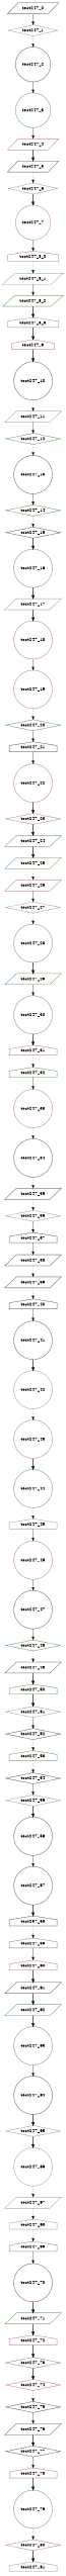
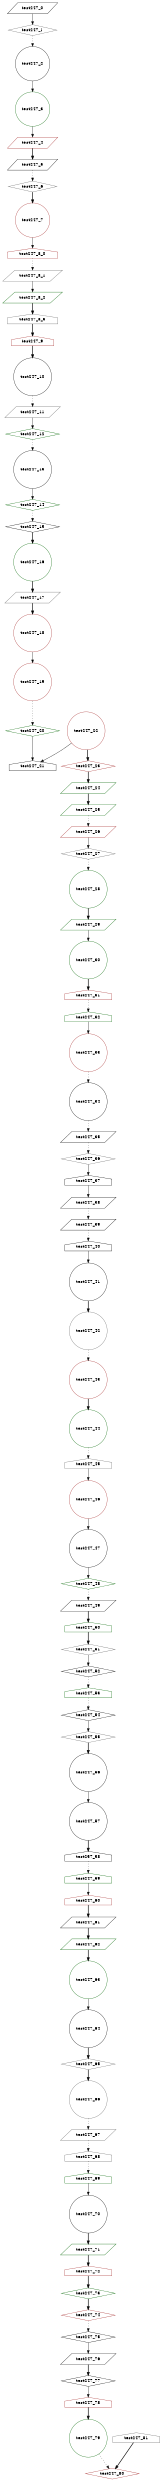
  digraph {
    node [color=black shape=circle]
    edge [style=bold]
    test247_0 [shape=parallelogram]
    test247_1 [color=gray40 shape=diamond]
    test247_2
    test247_3 [color=darkgreen]
    test247_4 [color=brown shape=parallelogram]
    test247_5 [shape=parallelogram]
    test247_6 [color=gray40 shape=diamond]
    test247_7 [color=brown]
    test247_8_0 [color=brown shape=house]
    test247_8_1 [color=gray40 shape=parallelogram]
    test247_8_2 [color=darkgreen shape=parallelogram]
    test247_8_3 [color=gray40 shape=house]
    test247_9 [color=brown shape=house]
    test247_10
    test247_11 [color=gray40 shape=parallelogram]
    test247_12 [color=darkgreen shape=diamond]
    test247_13
    test247_14 [color=darkgreen shape=diamond]
    test247_15 [shape=diamond]
    test247_16 [color=darkgreen]
    test247_17 [color=gray40 shape=parallelogram]
    test247_18 [color=brown]
    test247_19 [color=brown]
    test247_20 [color=darkgreen shape=diamond]
    test247_21 [shape=house]
    test247_22 [color=brown]
    test247_23 [color=brown shape=diamond]
    test247_24 [color=darkgreen shape=parallelogram]
    test247_25 [color=darkgreen shape=parallelogram]
    test247_26 [color=brown shape=parallelogram]
    test247_27 [color=gray40 shape=diamond]
    test247_28 [color=darkgreen]
    test247_29 [color=darkgreen shape=parallelogram]
    test247_30 [color=darkgreen]
    test247_31 [color=brown shape=house]
    test247_32 [color=darkgreen shape=house]
    test247_33 [color=brown]
    test247_34
    test247_35 [shape=parallelogram]
    test247_36 [color=gray40 shape=diamond]
    test247_37 [shape=house]
    test247_38 [shape=parallelogram]
    test247_39 [shape=parallelogram]
    test247_40 [shape=house]
    test247_41
    test247_42 [color=gray40]
    test247_43 [color=brown]
    test247_44 [color=darkgreen]
    test247_45 [color=gray40 shape=house]
    test247_46 [color=brown]
    test247_47
    test247_48 [color=darkgreen shape=diamond]
    test247_49 [shape=parallelogram]
    test247_50 [color=darkgreen shape=house]
    test247_51 [color=gray40 shape=diamond]
    test247_52 [shape=diamond]
    test247_53 [color=darkgreen shape=house]
    test247_54 [shape=diamond]
    test247_55 [color=gray40 shape=diamond]
    test247_56
    test247_57
    n62 [label=test257_58 shape=house]
    test247_59 [color=darkgreen shape=house]
    test247_60 [color=brown shape=house]
    test247_61 [shape=parallelogram]
    test247_62 [color=darkgreen shape=parallelogram]
    test247_63 [color=darkgreen]
    test247_64
    test247_65 [color=gray40 shape=diamond]
    test247_66 [color=gray40]
    test247_67 [color=gray40 shape=parallelogram]
    test247_68 [color=gray40 shape=house]
    test247_69 [color=darkgreen shape=house]
    test247_70
    test247_71 [color=darkgreen shape=parallelogram]
    test247_72 [color=brown shape=house]
    test247_73 [color=darkgreen shape=diamond]
    test247_74 [color=brown shape=diamond]
    test247_75 [shape=diamond]
    test247_76 [shape=parallelogram]
    test247_77 [shape=diamond]
    test247_78 [color=brown shape=house]
    test247_79 [color=darkgreen]
    test247_80 [color=brown shape=diamond]
    test247_81 [color=gray40 shape=house]
    test247_0 -> test247_1 [style=solid]
    test247_1 -> test247_2 [style=dotted]
    test247_2 -> test247_3 [style=solid]
    test247_3 -> test247_4 [style=solid]
    test247_4 -> test247_5
    test247_5 -> test247_6 [style=dotted]
    test247_6 -> test247_7
    test247_7 -> test247_8_0 [style=solid]
    test247_8_0 -> test247_8_1 [style=dotted]
    test247_8_1 -> test247_8_2 [style=solid]
    test247_8_2 -> test247_8_3
    test247_8_3 -> test247_9
    test247_9 -> test247_10
    test247_10 -> test247_11 [style=dotted]
    test247_11 -> test247_12 [style=solid]
    test247_12 -> test247_13 [style=dotted]
    test247_13 -> test247_14 [style=solid]
    test247_14 -> test247_15 [style=dotted]
    test247_15 -> test247_16
    test247_16 -> test247_17
    test247_17 -> test247_18
    test247_18 -> test247_19 [style=solid]
    test247_19 -> test247_20 [style=dotted]
    test247_20 -> test247_21 [style=solid]
-   test247_21 -> test247_22 [style=solid]
+   test247_22 -> test247_21 [style=solid]
    test247_22 -> test247_23
    test247_23 -> test247_24
    test247_24 -> test247_25
    test247_25 -> test247_26 [style=dotted]
    test247_26 -> test247_27 [style=solid]
    test247_27 -> test247_28 [style=dotted]
    test247_28 -> test247_29
    test247_29 -> test247_30 [style=solid]
    test247_30 -> test247_31
    test247_31 -> test247_32 [style=dotted]
    test247_32 -> test247_33 [style=solid]
    test247_33 -> test247_34 [style=dotted]
    test247_34 -> test247_35 [style=dotted]
    test247_35 -> test247_36 [style=dotted]
    test247_36 -> test247_37 [style=solid]
    test247_37 -> test247_38 [style=solid]
    test247_38 -> test247_39 [style=dotted]
    test247_39 -> test247_40 [style=dotted]
    test247_40 -> test247_41 [style=solid]
    test247_41 -> test247_42
    test247_42 -> test247_43 [style=dotted]
    test247_43 -> test247_44
    test247_44 -> test247_45 [style=dotted]
    test247_45 -> test247_46 [style=solid]
    test247_46 -> test247_47 [style=solid]
    test247_47 -> test247_48 [style=solid]
    test247_48 -> test247_49 [style=dotted]
    test247_49 -> test247_50
    test247_50 -> test247_51
    test247_51 -> test247_52 [style=solid]
    test247_52 -> test247_53 [style=dotted]
    test247_53 -> test247_54 [style=dotted]
    test247_54 -> test247_55 [style=solid]
    test247_55 -> test247_56
    test247_56 -> test247_57 [style=solid]
    test247_57 -> n62
    n62 -> test247_59 [style=dotted]
    test247_59 -> test247_60 [style=solid]
    test247_60 -> test247_61
    test247_61 -> test247_62
    test247_62 -> test247_63
    test247_63 -> test247_64 [style=solid]
    test247_64 -> test247_65
    test247_65 -> test247_66
    test247_66 -> test247_67 [style=dotted]
    test247_67 -> test247_68 [style=dotted]
    test247_68 -> test247_69 [style=dotted]
    test247_69 -> test247_70 [style=solid]
    test247_70 -> test247_71
    test247_71 -> test247_72
    test247_72 -> test247_73
    test247_73 -> test247_74
    test247_74 -> test247_75 [style=dotted]
    test247_75 -> test247_76 [style=solid]
    test247_76 -> test247_77
    test247_77 -> test247_78 [style=solid]
    test247_78 -> test247_79
    test247_79 -> test247_80 [style=dotted]
-   test247_80 -> test247_81
+   test247_81 -> test247_80
  }
